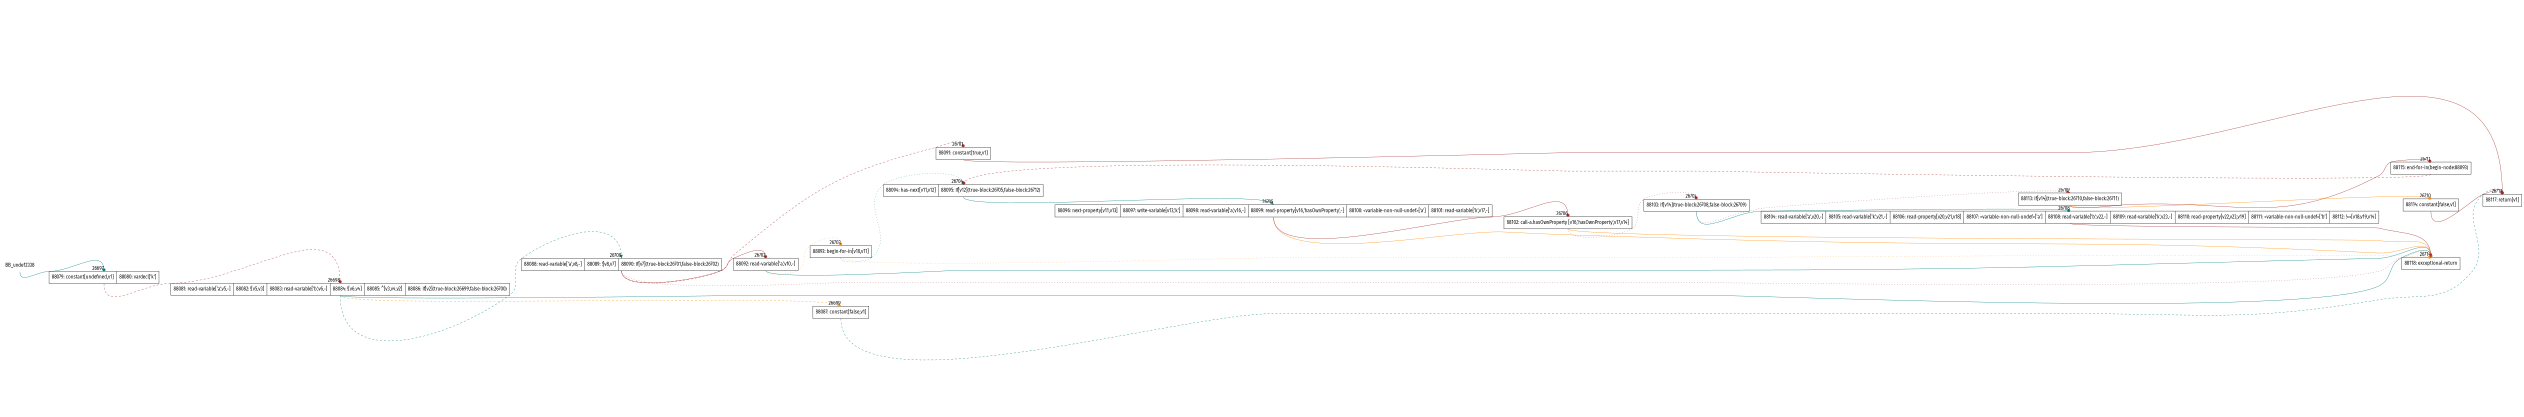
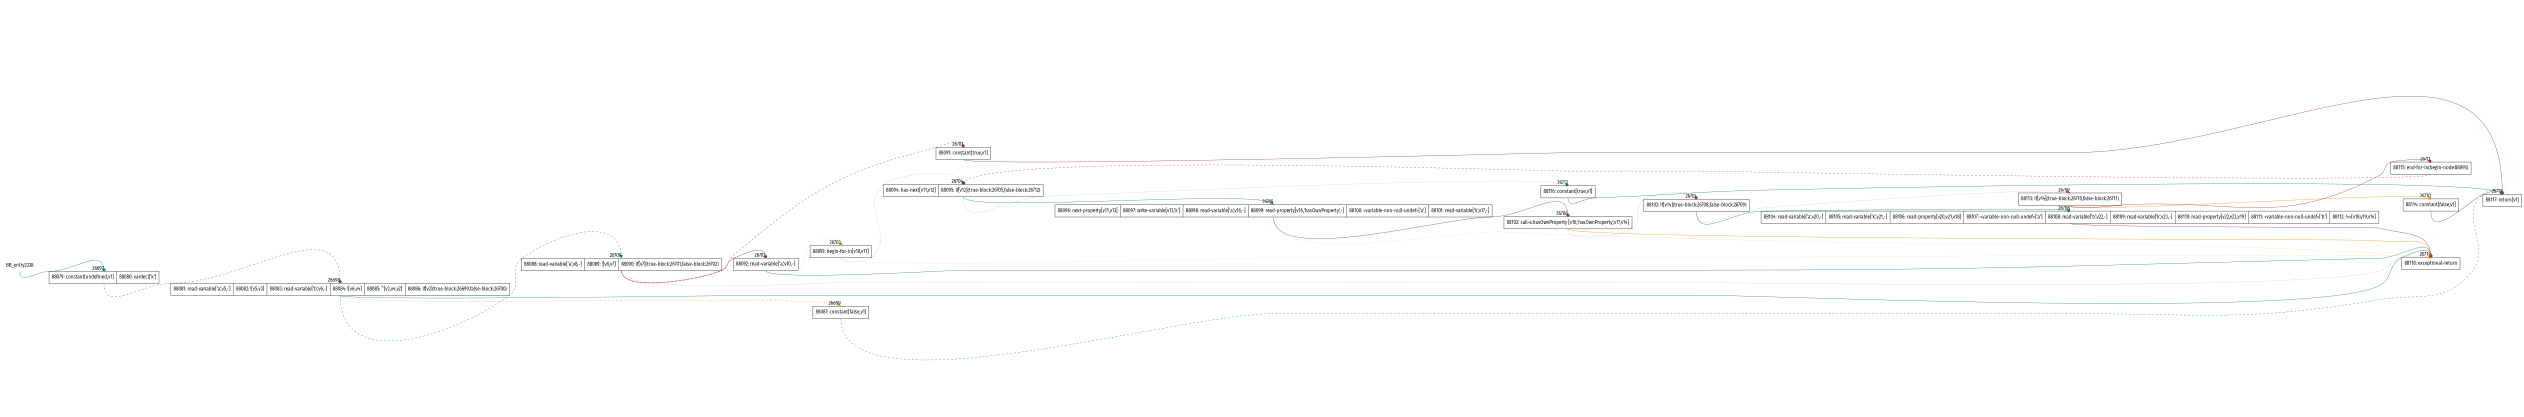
  digraph {
    fontname="Fira Sans"
    rankdir=LR
    node [fontname="Fira Sans" shape=record]
    edge [arrowhead=dot color=brown fontname="Fira Sans" headport=n style=solid tailport=s]
-   BB_entry2338 [shape=none label=BB_undef2338]
+   BB_entry2338 [shape=none]
    n2 [label="{88079: constant[undefined,v1]|88080: vardecl['k']}"]
    n3 [label="{88081: read-variable['a',v5,-]|88082: ![v5,v3]|88083: read-variable['b',v6,-]|88084: ![v6,v4]|88085: ^[v3,v4,v2]|88086: if[v2](true-block:26699,false-block:26700)}"]
    n4 [label="{88087: constant[false,v1]}"]
    n5 [label="{88088: read-variable['a',v8,-]|88089: ![v8,v7]|88090: if[v7](true-block:26701,false-block:26702)}"]
    n6 [label="{88118: exceptional-return}"]
    n7 [label="{88117: return[v1]}"]
    n8 [label="{88091: constant[true,v1]}"]
    n9 [label="{88092: read-variable['a',v10,-]}"]
    n10 [label="{88093: begin-for-in[v10,v11]}"]
    n11 [label="{88094: has-next[v11,v12]|88095: if[v12](true-block:26705,false-block:26712)}"]
    n12 [label="{88096: next-property[v11,v13]|88097: write-variable[v13,'k']|88098: read-variable['a',v16,-]|88099: read-property[v16,'hasOwnProperty',-]|88100: \<variable-non-null-undef\>['a']|88101: read-variable['k',v17,-]}"]
+   n13 [label="{88116: constant[true,v1]}"]
    n14 [label="{88102: call-a.hasOwnProperty [v16,'hasOwnProperty',v17,v14]}"]
    n15 [label="{88103: if[v14](true-block:26708,false-block:26709)}"]
    n16 [label="{88113: if[v14](true-block:26710,false-block:26711)}"]
    n17 [label="{88104: read-variable['a',v20,-]|88105: read-variable['k',v21,-]|88106: read-property[v20,v21,v18]|88107: \<variable-non-null-undef\>['a']|88108: read-variable['b',v22,-]|88109: read-variable['k',v23,-]|88110: read-property[v22,v23,v19]|88111: \<variable-non-null-undef\>['b']|88112: !==[v18,v19,v14]}"]
    n18 [label="{88114: constant[false,v1]}"]
    n19 [label="{88115: end-for-in(begin-node:88093)}"]
    BB_entry2338 -> n2 [color=teal headlabel="    26697"]
    n2 -> n3 [headlabel="      26698" style=dashed]
    n3 -> n4 [arrowhead=normal color=darkorange headlabel="      26699" style=dashed]
    n3 -> n5 [arrowhead=normal color=teal headlabel="      26700" style=dashed]
    n3 -> n6 [arrowhead=normal color=teal headlabel="      26714"]
    n4 -> n7 [arrowhead=normal color=teal headlabel="      26713" style=dashed]
    n5 -> n6 [arrowhead=normal style=dotted]
    n5 -> n8 [headlabel="      26701" style=dashed]
    n5 -> n9 [headlabel="      26702"]
    n8 -> n7
    n9 -> n6 [color=teal]
    n9 -> n10 [color=darkorange headlabel="      26703" style=dotted]
    n10 -> n6 [color=darkorange style=dotted]
    n10 -> n11 [color=teal headlabel="      26704" style=dotted]
    n11 -> n12 [arrowhead=normal color=teal headlabel="      26705"]
-   n12 -> n6 [color=darkorange]
+   n11 -> n13 [color=teal headlabel="      26712" style=dotted]
+   n12 -> n6 [color=darkorange style=dotted]
    n12 -> n14 [headlabel="      26706"]
+   n13 -> n7 [color=teal]
    n14 -> n6 [arrowhead=normal color=darkorange]
    n14 -> n15 [headlabel="      26707" style=dotted]
    n15 -> n16 [arrowhead=normal headlabel="      26709" style=dotted]
    n15 -> n17 [color=teal headlabel="      26708"]
    n16 -> n18 [color=darkorange headlabel="      26710"]
    n16 -> n19 [headlabel="      26711"]
-   n17 -> n6 [arrowhead=normal]
+   n17 -> n6
    n18 -> n7
    n19 -> n11 [style=dashed]
  }
